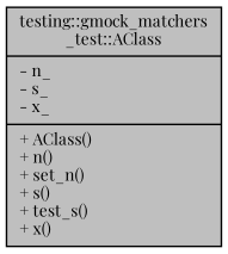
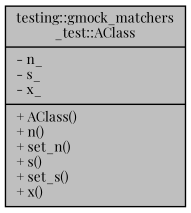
  digraph {
    fontname="Playfair Display"
-   n1 [color=black fillcolor=grey75 fontcolor=black fontname="Playfair Display" fontsize=10 height=0.2 label="{testing::gmock_matchers\l_test::AClass\n|- n_\l- s_\l- x_\l|+ AClass()\l+ n()\l+ set_n()\l+ s()\l+ test_s()\l+ x()\l}" shape=record style=filled width=0.4]
+   n1 [color=black fillcolor=grey75 fontcolor=black fontname="Playfair Display" fontsize=10 height=0.2 label="{testing::gmock_matchers\l_test::AClass\n|- n_\l- s_\l- x_\l|+ AClass()\l+ n()\l+ set_n()\l+ s()\l+ set_s()\l+ x()\l}" shape=record style=filled width=0.4]
  }
